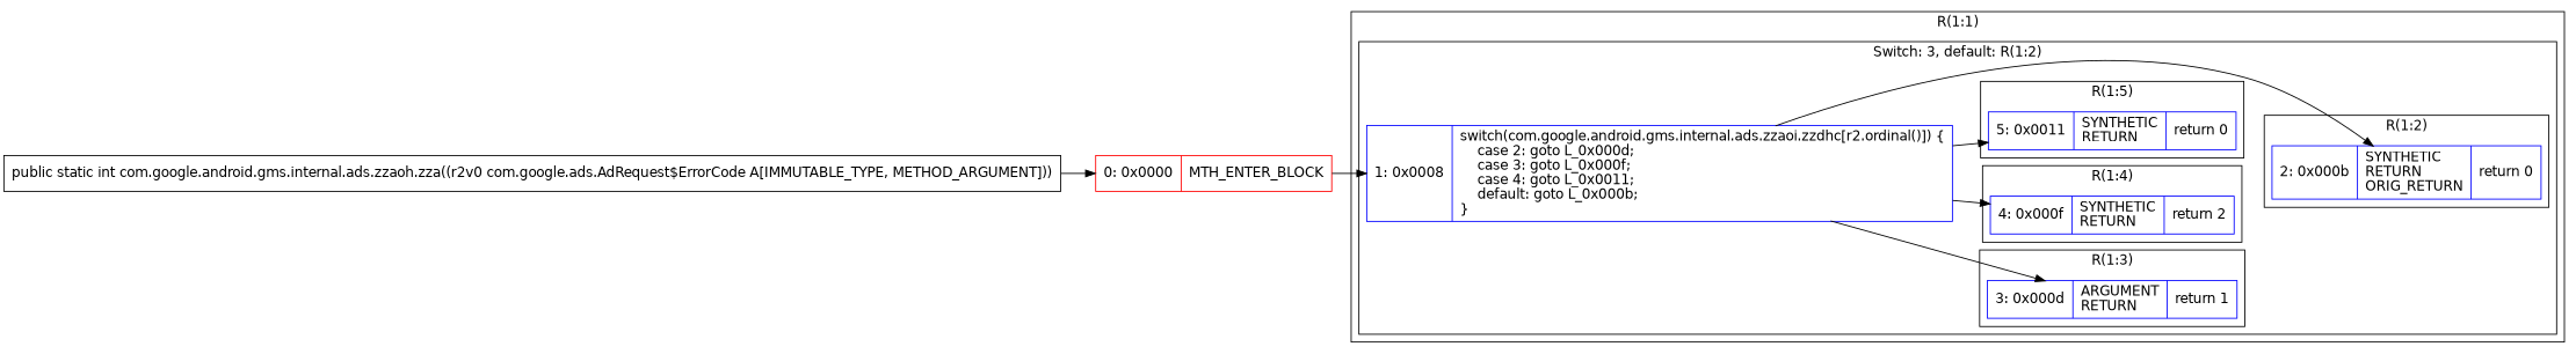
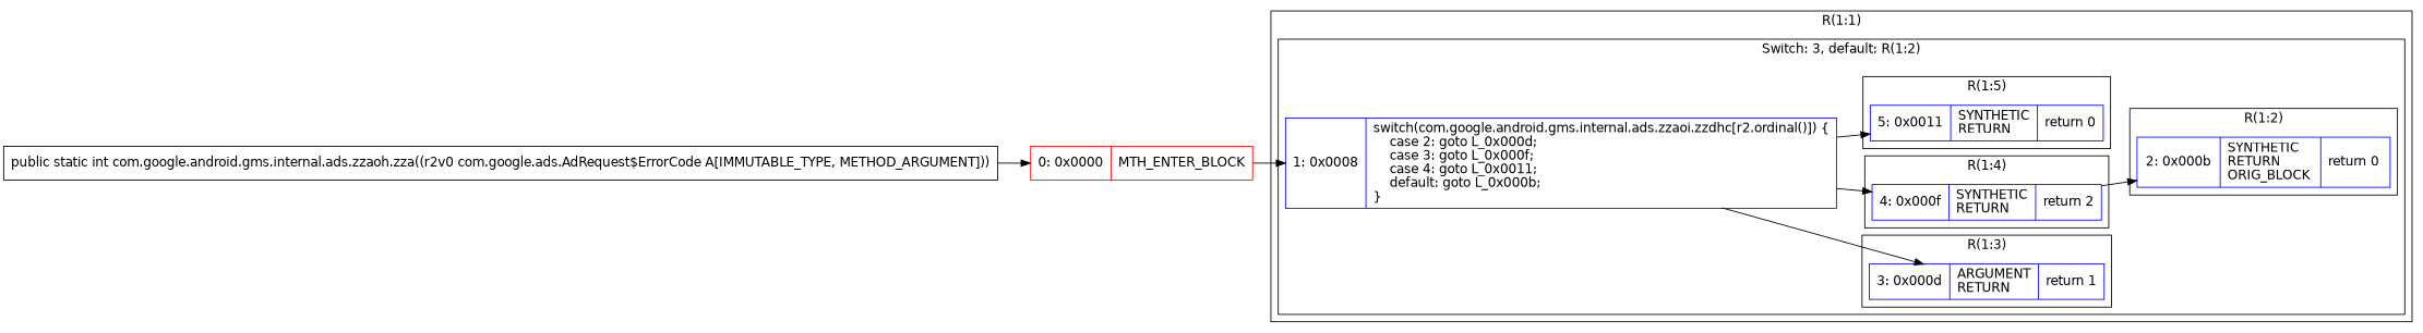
  digraph {
    fontname="DejaVu Sans"
    rankdir=LR
    node [color=blue fontname="DejaVu Sans" shape=record]
    edge [fontname="DejaVu Sans"]
    n1 [label="{3\:\ 0x000d|ARGUMENT\lRETURN\l|return 1\l}"]
    n2 [label="{4\:\ 0x000f|SYNTHETIC\lRETURN\l|return 2\l}"]
    n3 [label="{5\:\ 0x0011|SYNTHETIC\lRETURN\l|return 0\l}"]
-   n4 [label="{2\:\ 0x000b|SYNTHETIC\lRETURN\lORIG_RETURN\l|return 0\l}"]
+   n4 [label="{2\:\ 0x000b|SYNTHETIC\lRETURN\lORIG_BLOCK\l|return 0\l}"]
    n5 [label="{1\:\ 0x0008|switch(com.google.android.gms.internal.ads.zzaoi.zzdhc[r2.ordinal()]) \{\l    case 2: goto L_0x000d;\l    case 3: goto L_0x000f;\l    case 4: goto L_0x0011;\l    default: goto L_0x000b;\l\}\l}"]
    n6 [color=red label="{0\:\ 0x0000|MTH_ENTER_BLOCK\l}"]
    n7 [label="{public static int com.google.android.gms.internal.ads.zzaoh.zza((r2v0 com.google.ads.AdRequest$ErrorCode A[IMMUTABLE_TYPE, METHOD_ARGUMENT])) }" color=""]
    subgraph cluster_1 {
      label="R(1:1)"
      subgraph cluster_2 {
        label="Switch: 3, default: R(1:2)"
        n5
        subgraph cluster_3 {
          label="R(1:3)"
          n1
        }
        subgraph cluster_4 {
          label="R(1:4)"
          n2
        }
        subgraph cluster_5 {
          label="R(1:5)"
          n3
        }
        subgraph cluster_6 {
          label="R(1:2)"
          n4
        }
      }
    }
    n5 -> n1
    n5 -> n2
    n5 -> n3
-   n5 -> n4
+   n2 -> n4
    n6 -> n5
    n7 -> n6
  }
